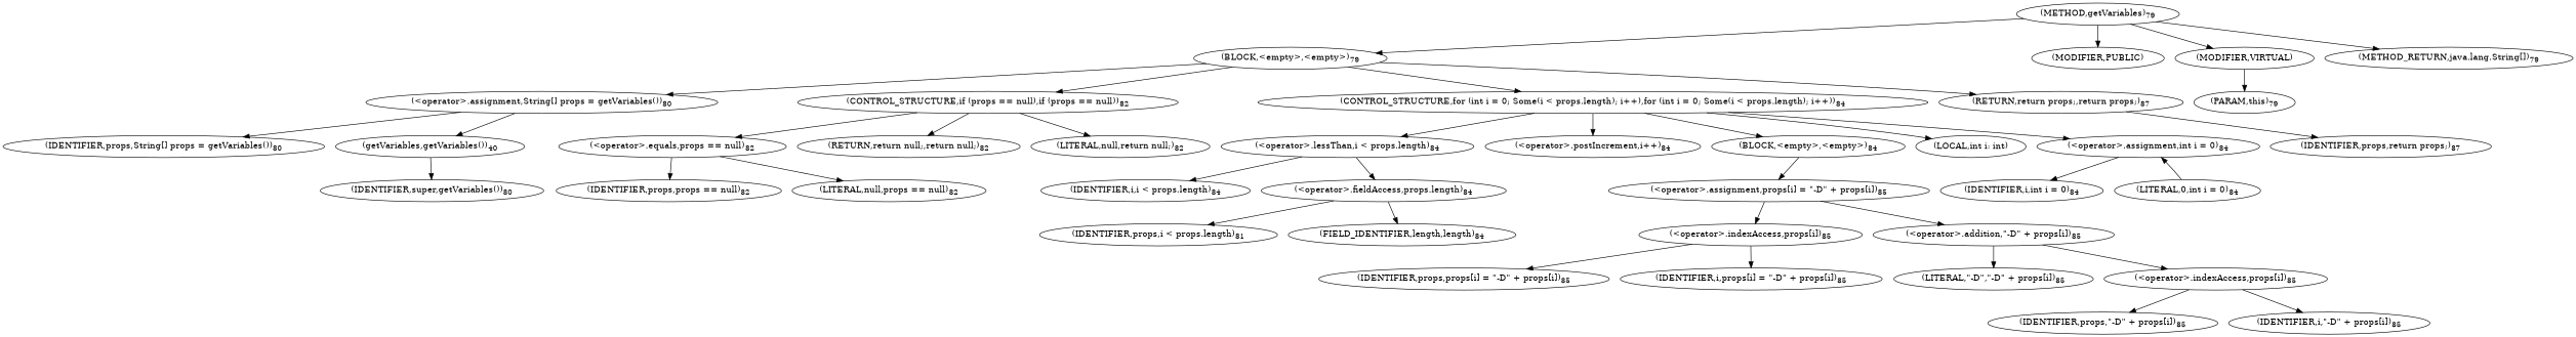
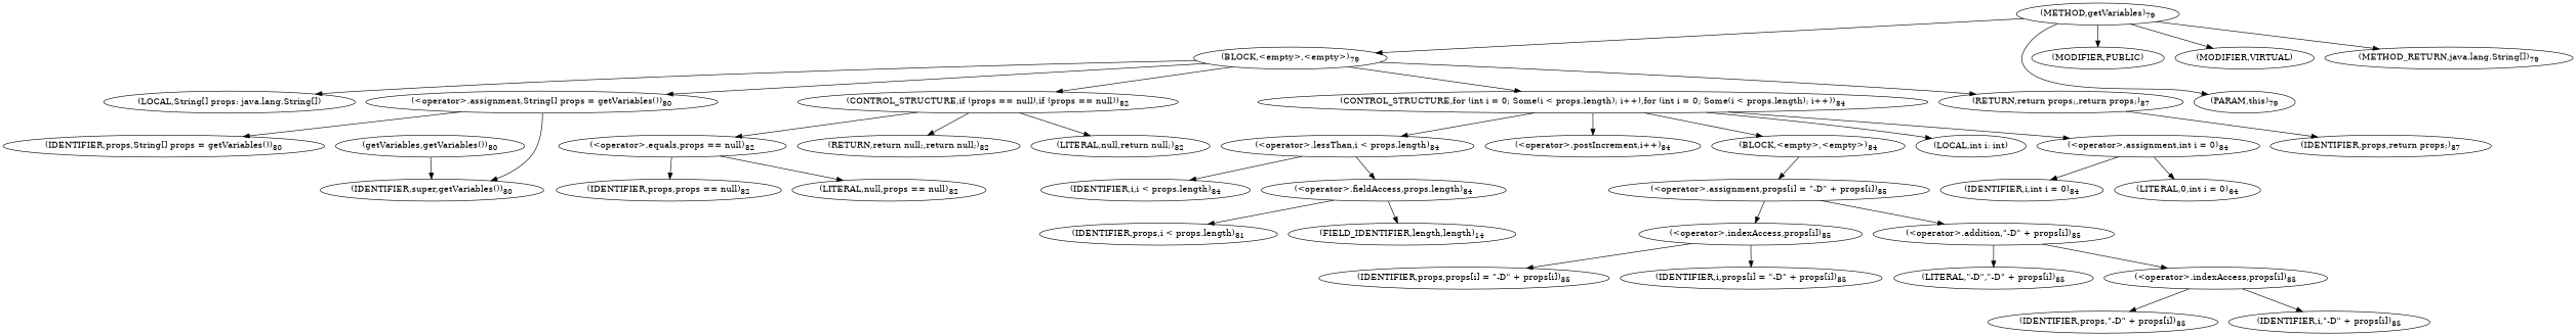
  digraph {
    fontname="DejaVu Serif"
    node [fontname="DejaVu Serif"]
    edge [fontname="DejaVu Serif"]
    n1 [label=<(METHOD,getVariables)<SUB>79</SUB>>]
    n2 [label=<(PARAM,this)<SUB>79</SUB>>]
    n3 [label=<(BLOCK,&lt;empty&gt;,&lt;empty&gt;)<SUB>79</SUB>>]
    n4 [label=<(MODIFIER,PUBLIC)>]
    n5 [label=<(MODIFIER,VIRTUAL)>]
    n6 [label=<(METHOD_RETURN,java.lang.String[])<SUB>79</SUB>>]
+   n7 [label=<(LOCAL,String[] props: java.lang.String[])>]
    n8 [label=<(&lt;operator&gt;.assignment,String[] props = getVariables())<SUB>80</SUB>>]
    n9 [label=<(CONTROL_STRUCTURE,if (props == null),if (props == null))<SUB>82</SUB>>]
    n10 [label=<(CONTROL_STRUCTURE,for (int i = 0; Some(i &lt; props.length); i++),for (int i = 0; Some(i &lt; props.length); i++))<SUB>84</SUB>>]
    n11 [label=<(RETURN,return props;,return props;)<SUB>87</SUB>>]
    n12 [label=<(IDENTIFIER,props,String[] props = getVariables())<SUB>80</SUB>>]
-   n13 [label=<(getVariables,getVariables())<SUB>40</SUB>>]
+   n13 [label=<(getVariables,getVariables())<SUB>80</SUB>>]
    n14 [label=<(&lt;operator&gt;.equals,props == null)<SUB>82</SUB>>]
    n15 [label=<(RETURN,return null;,return null;)<SUB>82</SUB>>]
    n16 [label=<(LITERAL,null,return null;)<SUB>82</SUB>>]
    n17 [label=<(LOCAL,int i: int)>]
    n18 [label=<(&lt;operator&gt;.assignment,int i = 0)<SUB>84</SUB>>]
    n19 [label=<(&lt;operator&gt;.lessThan,i &lt; props.length)<SUB>84</SUB>>]
    n20 [label=<(&lt;operator&gt;.postIncrement,i++)<SUB>84</SUB>>]
    n21 [label=<(BLOCK,&lt;empty&gt;,&lt;empty&gt;)<SUB>84</SUB>>]
    n22 [label=<(IDENTIFIER,props,return props;)<SUB>87</SUB>>]
    n23 [label=<(IDENTIFIER,super,getVariables())<SUB>80</SUB>>]
    n24 [label=<(IDENTIFIER,props,props == null)<SUB>82</SUB>>]
    n25 [label=<(LITERAL,null,props == null)<SUB>82</SUB>>]
    n26 [label=<(IDENTIFIER,i,int i = 0)<SUB>84</SUB>>]
-   n27 [label=<(LITERAL,0,int i = 0)<SUB>84</SUB>>]
+   n27 [label=<(LITERAL,0,int i = 0)<SUB>64</SUB>>]
    n28 [label=<(IDENTIFIER,i,i &lt; props.length)<SUB>84</SUB>>]
    n29 [label=<(&lt;operator&gt;.fieldAccess,props.length)<SUB>84</SUB>>]
    n30 [label=<(&lt;operator&gt;.assignment,props[i] = &quot;-D&quot; + props[i])<SUB>85</SUB>>]
    n31 [label=<(IDENTIFIER,props,i &lt; props.length)<SUB>81</SUB>>]
-   n32 [label=<(FIELD_IDENTIFIER,length,length)<SUB>84</SUB>>]
+   n32 [label=<(FIELD_IDENTIFIER,length,length)<SUB>14</SUB>>]
    n33 [label=<(&lt;operator&gt;.indexAccess,props[i])<SUB>85</SUB>>]
    n34 [label=<(&lt;operator&gt;.addition,&quot;-D&quot; + props[i])<SUB>85</SUB>>]
    n35 [label=<(IDENTIFIER,props,props[i] = &quot;-D&quot; + props[i])<SUB>85</SUB>>]
    n36 [label=<(IDENTIFIER,i,props[i] = &quot;-D&quot; + props[i])<SUB>85</SUB>>]
    n37 [label=<(LITERAL,&quot;-D&quot;,&quot;-D&quot; + props[i])<SUB>85</SUB>>]
    n38 [label=<(&lt;operator&gt;.indexAccess,props[i])<SUB>85</SUB>>]
    n39 [label=<(IDENTIFIER,props,&quot;-D&quot; + props[i])<SUB>85</SUB>>]
    n40 [label=<(IDENTIFIER,i,&quot;-D&quot; + props[i])<SUB>85</SUB>>]
-   n5 -> n2
+   n1 -> n2
    n1 -> n3
    n1 -> n4
    n1 -> n5
    n1 -> n6
+   n3 -> n7
    n3 -> n8
    n3 -> n9
    n3 -> n10
    n3 -> n11
    n8 -> n12
-   n8 -> n13
+   n8 -> n23
    n9 -> n14
    n9 -> n15
    n9 -> n16
    n10 -> n17
    n10 -> n18
    n10 -> n19
    n10 -> n20
    n10 -> n21
    n11 -> n22
    n13 -> n23
    n14 -> n24
    n14 -> n25
    n18 -> n26
-   n27 -> n18
+   n18 -> n27
    n19 -> n28
    n19 -> n29
    n21 -> n30
    n29 -> n31
    n29 -> n32
    n30 -> n33
    n30 -> n34
    n33 -> n35
    n33 -> n36
    n34 -> n37
    n34 -> n38
    n38 -> n39
    n38 -> n40
  }
